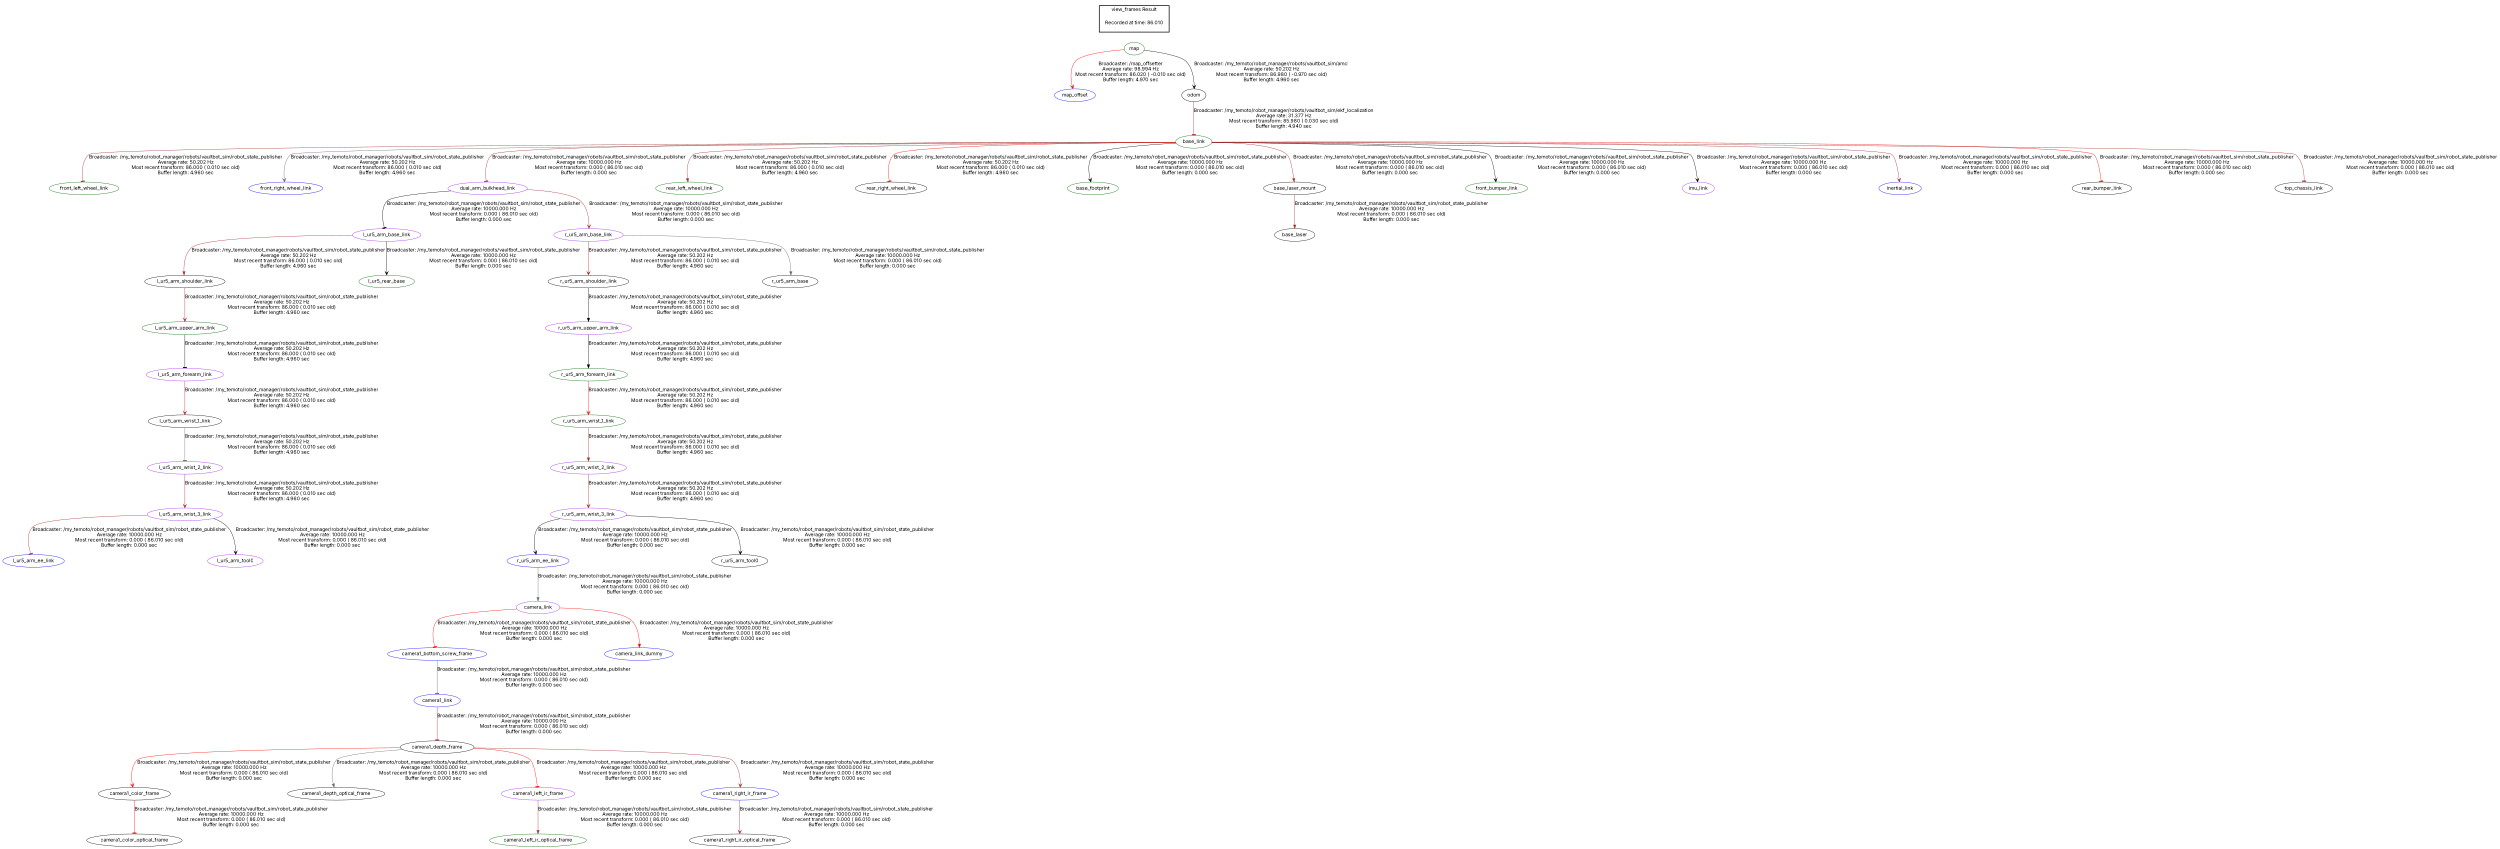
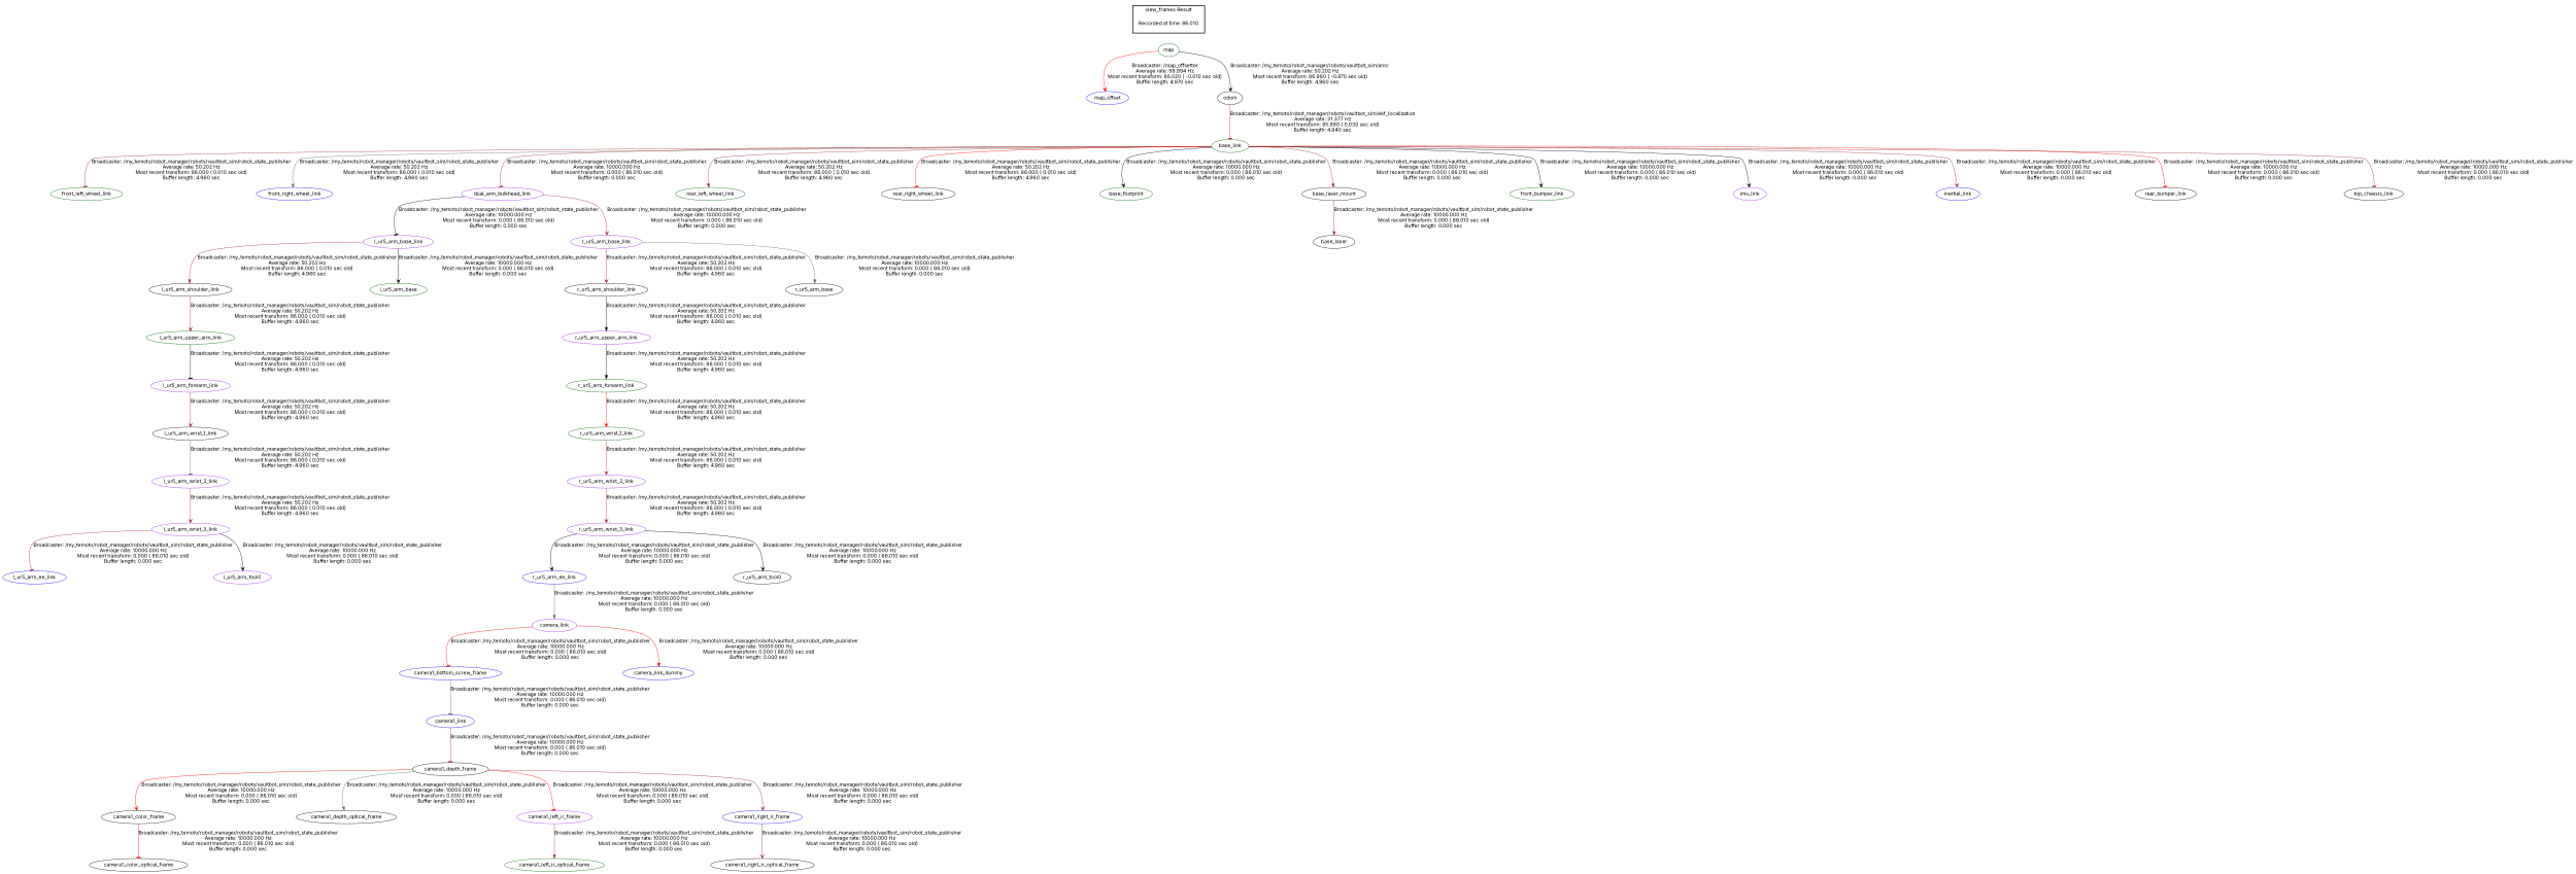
  digraph {
    fontname=Inter
    node [color=black fontname=Inter]
    edge [fontname=Inter arrowhead=vee color=brown]
    "Recorded at time: 86.010" [color=darkgreen shape=plaintext]
    map [color=darkgreen]
    map_offset [color=blue]
    odom
    base_link [color=darkgreen]
    front_left_wheel_link [color=darkgreen]
    front_right_wheel_link [color=blue]
    dual_arm_bulkhead_link [color=purple]
    rear_left_wheel_link [color=darkgreen]
    rear_right_wheel_link
    base_footprint [color=darkgreen]
    base_laser_mount
    front_bumper_link [color=darkgreen]
    imu_link [color=purple]
    inertial_link [color=blue]
    rear_bumper_link
    top_chassis_link
    l_ur5_arm_base_link [color=purple]
    r_ur5_arm_base_link [color=purple]
    base_laser
    l_ur5_arm_upper_arm_link [color=darkgreen]
    l_ur5_arm_forearm_link [color=purple]
    l_ur5_arm_wrist_1_link
    l_ur5_arm_wrist_2_link [color=purple]
    l_ur5_arm_shoulder_link
-   l_ur5_arm_base [color=darkgreen label=l_ur5_rear_base]
+   l_ur5_arm_base [color=darkgreen]
    r_ur5_arm_shoulder_link
    r_ur5_arm_base
    l_ur5_arm_wrist_3_link [color=purple]
    l_ur5_arm_ee_link [color=blue]
    l_ur5_arm_tool0 [color=purple]
    r_ur5_arm_upper_arm_link [color=purple]
    r_ur5_arm_forearm_link [color=darkgreen]
    r_ur5_arm_wrist_1_link [color=darkgreen]
    r_ur5_arm_wrist_2_link [color=purple]
    r_ur5_arm_wrist_3_link [color=purple]
    r_ur5_arm_ee_link [color=blue]
    r_ur5_arm_tool0
    camera_link [color=purple]
    camera1_depth_frame
    camera1_color_frame
    camera1_depth_optical_frame
    camera1_left_ir_frame [color=purple]
    camera1_right_ir_frame [color=blue]
    camera1_color_optical_frame
    camera1_left_ir_optical_frame [color=darkgreen]
    camera1_right_ir_optical_frame
    camera1_link [color=blue]
    camera1_bottom_screw_frame [color=blue]
    camera_link_dummy [color=blue]
    subgraph cluster_1 {
      color=black
      label="view_frames Result"
      style=bold
      "Recorded at time: 86.010"
    }
    "Recorded at time: 86.010" -> map [style=invis arrowhead="" color=""]
    map -> map_offset [color=red label="Broadcaster: /map_offsetter\nAverage rate: 98.994 Hz\nMost recent transform: 86.020 ( -0.010 sec old)\nBuffer length: 4.970 sec\n"]
    map -> odom [color=black label="Broadcaster: /my_temoto/robot_manager/robots/vaultbot_sim/amcl\nAverage rate: 50.202 Hz\nMost recent transform: 86.980 ( -0.970 sec old)\nBuffer length: 4.960 sec\n"]
    odom -> base_link [arrowhead=tee label="Broadcaster: /my_temoto/robot_manager/robots/vaultbot_sim/ekf_localization\nAverage rate: 31.377 Hz\nMost recent transform: 85.980 ( 0.030 sec old)\nBuffer length: 4.940 sec\n"]
    base_link -> front_left_wheel_link [arrowhead=tee label="Broadcaster: /my_temoto/robot_manager/robots/vaultbot_sim/robot_state_publisher\nAverage rate: 50.202 Hz\nMost recent transform: 86.000 ( 0.010 sec old)\nBuffer length: 4.960 sec\n"]
    base_link -> front_right_wheel_link [color=gray40 label="Broadcaster: /my_temoto/robot_manager/robots/vaultbot_sim/robot_state_publisher\nAverage rate: 50.202 Hz\nMost recent transform: 86.000 ( 0.010 sec old)\nBuffer length: 4.960 sec\n"]
    base_link -> dual_arm_bulkhead_link [arrowhead=tee label="Broadcaster: /my_temoto/robot_manager/robots/vaultbot_sim/robot_state_publisher\nAverage rate: 10000.000 Hz\nMost recent transform: 0.000 ( 86.010 sec old)\nBuffer length: 0.000 sec\n"]
    base_link -> rear_left_wheel_link [arrowhead=normal label="Broadcaster: /my_temoto/robot_manager/robots/vaultbot_sim/robot_state_publisher\nAverage rate: 50.202 Hz\nMost recent transform: 86.000 ( 0.010 sec old)\nBuffer length: 4.960 sec\n"]
    base_link -> rear_right_wheel_link [arrowhead=tee color=red label="Broadcaster: /my_temoto/robot_manager/robots/vaultbot_sim/robot_state_publisher\nAverage rate: 50.202 Hz\nMost recent transform: 86.000 ( 0.010 sec old)\nBuffer length: 4.960 sec\n"]
    base_link -> base_footprint [color=black label="Broadcaster: /my_temoto/robot_manager/robots/vaultbot_sim/robot_state_publisher\nAverage rate: 10000.000 Hz\nMost recent transform: 0.000 ( 86.010 sec old)\nBuffer length: 0.000 sec\n"]
    base_link -> base_laser_mount [arrowhead=normal label="Broadcaster: /my_temoto/robot_manager/robots/vaultbot_sim/robot_state_publisher\nAverage rate: 10000.000 Hz\nMost recent transform: 0.000 ( 86.010 sec old)\nBuffer length: 0.000 sec\n"]
    base_link -> front_bumper_link [color=black label="Broadcaster: /my_temoto/robot_manager/robots/vaultbot_sim/robot_state_publisher\nAverage rate: 10000.000 Hz\nMost recent transform: 0.000 ( 86.010 sec old)\nBuffer length: 0.000 sec\n"]
    base_link -> imu_link [color=black label="Broadcaster: /my_temoto/robot_manager/robots/vaultbot_sim/robot_state_publisher\nAverage rate: 10000.000 Hz\nMost recent transform: 0.000 ( 86.010 sec old)\nBuffer length: 0.000 sec\n"]
    base_link -> inertial_link [label="Broadcaster: /my_temoto/robot_manager/robots/vaultbot_sim/robot_state_publisher\nAverage rate: 10000.000 Hz\nMost recent transform: 0.000 ( 86.010 sec old)\nBuffer length: 0.000 sec\n"]
    base_link -> rear_bumper_link [arrowhead=tee color=red label="Broadcaster: /my_temoto/robot_manager/robots/vaultbot_sim/robot_state_publisher\nAverage rate: 10000.000 Hz\nMost recent transform: 0.000 ( 86.010 sec old)\nBuffer length: 0.000 sec\n"]
    base_link -> top_chassis_link [arrowhead=tee label="Broadcaster: /my_temoto/robot_manager/robots/vaultbot_sim/robot_state_publisher\nAverage rate: 10000.000 Hz\nMost recent transform: 0.000 ( 86.010 sec old)\nBuffer length: 0.000 sec\n"]
    dual_arm_bulkhead_link -> l_ur5_arm_base_link [arrowhead=tee color=black label="Broadcaster: /my_temoto/robot_manager/robots/vaultbot_sim/robot_state_publisher\nAverage rate: 10000.000 Hz\nMost recent transform: 0.000 ( 86.010 sec old)\nBuffer length: 0.000 sec\n"]
    dual_arm_bulkhead_link -> r_ur5_arm_base_link [label="Broadcaster: /my_temoto/robot_manager/robots/vaultbot_sim/robot_state_publisher\nAverage rate: 10000.000 Hz\nMost recent transform: 0.000 ( 86.010 sec old)\nBuffer length: 0.000 sec\n"]
    base_laser_mount -> base_laser [arrowhead=normal label="Broadcaster: /my_temoto/robot_manager/robots/vaultbot_sim/robot_state_publisher\nAverage rate: 10000.000 Hz\nMost recent transform: 0.000 ( 86.010 sec old)\nBuffer length: 0.000 sec\n"]
    l_ur5_arm_base_link -> l_ur5_arm_shoulder_link [arrowhead=normal label="Broadcaster: /my_temoto/robot_manager/robots/vaultbot_sim/robot_state_publisher\nAverage rate: 50.202 Hz\nMost recent transform: 86.000 ( 0.010 sec old)\nBuffer length: 4.960 sec\n"]
    l_ur5_arm_base_link -> l_ur5_arm_base [color=black label="Broadcaster: /my_temoto/robot_manager/robots/vaultbot_sim/robot_state_publisher\nAverage rate: 10000.000 Hz\nMost recent transform: 0.000 ( 86.010 sec old)\nBuffer length: 0.000 sec\n"]
    r_ur5_arm_base_link -> r_ur5_arm_shoulder_link [label="Broadcaster: /my_temoto/robot_manager/robots/vaultbot_sim/robot_state_publisher\nAverage rate: 50.202 Hz\nMost recent transform: 86.000 ( 0.010 sec old)\nBuffer length: 4.960 sec\n"]
    r_ur5_arm_base_link -> r_ur5_arm_base [arrowhead=normal color=gray40 label="Broadcaster: /my_temoto/robot_manager/robots/vaultbot_sim/robot_state_publisher\nAverage rate: 10000.000 Hz\nMost recent transform: 0.000 ( 86.010 sec old)\nBuffer length: 0.000 sec\n"]
    l_ur5_arm_upper_arm_link -> l_ur5_arm_forearm_link [arrowhead=tee color=black label="Broadcaster: /my_temoto/robot_manager/robots/vaultbot_sim/robot_state_publisher\nAverage rate: 50.202 Hz\nMost recent transform: 86.000 ( 0.010 sec old)\nBuffer length: 4.960 sec\n"]
    l_ur5_arm_forearm_link -> l_ur5_arm_wrist_1_link [label="Broadcaster: /my_temoto/robot_manager/robots/vaultbot_sim/robot_state_publisher\nAverage rate: 50.202 Hz\nMost recent transform: 86.000 ( 0.010 sec old)\nBuffer length: 4.960 sec\n"]
    l_ur5_arm_wrist_1_link -> l_ur5_arm_wrist_2_link [arrowhead=tee color=gray40 label="Broadcaster: /my_temoto/robot_manager/robots/vaultbot_sim/robot_state_publisher\nAverage rate: 50.202 Hz\nMost recent transform: 86.000 ( 0.010 sec old)\nBuffer length: 4.960 sec\n"]
    l_ur5_arm_wrist_2_link -> l_ur5_arm_wrist_3_link [label="Broadcaster: /my_temoto/robot_manager/robots/vaultbot_sim/robot_state_publisher\nAverage rate: 50.202 Hz\nMost recent transform: 86.000 ( 0.010 sec old)\nBuffer length: 4.960 sec\n"]
    l_ur5_arm_shoulder_link -> l_ur5_arm_upper_arm_link [label="Broadcaster: /my_temoto/robot_manager/robots/vaultbot_sim/robot_state_publisher\nAverage rate: 50.202 Hz\nMost recent transform: 86.000 ( 0.010 sec old)\nBuffer length: 4.960 sec\n"]
    r_ur5_arm_shoulder_link -> r_ur5_arm_upper_arm_link [arrowhead=normal color=black label="Broadcaster: /my_temoto/robot_manager/robots/vaultbot_sim/robot_state_publisher\nAverage rate: 50.202 Hz\nMost recent transform: 86.000 ( 0.010 sec old)\nBuffer length: 4.960 sec\n"]
    l_ur5_arm_wrist_3_link -> l_ur5_arm_ee_link [arrowhead=tee label="Broadcaster: /my_temoto/robot_manager/robots/vaultbot_sim/robot_state_publisher\nAverage rate: 10000.000 Hz\nMost recent transform: 0.000 ( 86.010 sec old)\nBuffer length: 0.000 sec\n"]
    l_ur5_arm_wrist_3_link -> l_ur5_arm_tool0 [color=black label="Broadcaster: /my_temoto/robot_manager/robots/vaultbot_sim/robot_state_publisher\nAverage rate: 10000.000 Hz\nMost recent transform: 0.000 ( 86.010 sec old)\nBuffer length: 0.000 sec\n"]
    r_ur5_arm_upper_arm_link -> r_ur5_arm_forearm_link [arrowhead=normal color=black label="Broadcaster: /my_temoto/robot_manager/robots/vaultbot_sim/robot_state_publisher\nAverage rate: 50.202 Hz\nMost recent transform: 86.000 ( 0.010 sec old)\nBuffer length: 4.960 sec\n"]
    r_ur5_arm_forearm_link -> r_ur5_arm_wrist_1_link [color=red label="Broadcaster: /my_temoto/robot_manager/robots/vaultbot_sim/robot_state_publisher\nAverage rate: 50.202 Hz\nMost recent transform: 86.000 ( 0.010 sec old)\nBuffer length: 4.960 sec\n"]
-   r_ur5_arm_wrist_1_link -> r_ur5_arm_wrist_2_link [arrowhead=normal label="Broadcaster: /my_temoto/robot_manager/robots/vaultbot_sim/robot_state_publisher\nAverage rate: 50.202 Hz\nMost recent transform: 86.000 ( 0.010 sec old)\nBuffer length: 4.960 sec\n"]
+   r_ur5_arm_wrist_1_link -> r_ur5_arm_wrist_2_link [label="Broadcaster: /my_temoto/robot_manager/robots/vaultbot_sim/robot_state_publisher\nAverage rate: 50.202 Hz\nMost recent transform: 86.000 ( 0.010 sec old)\nBuffer length: 4.960 sec\n"]
    r_ur5_arm_wrist_2_link -> r_ur5_arm_wrist_3_link [label="Broadcaster: /my_temoto/robot_manager/robots/vaultbot_sim/robot_state_publisher\nAverage rate: 50.202 Hz\nMost recent transform: 86.000 ( 0.010 sec old)\nBuffer length: 4.960 sec\n"]
    r_ur5_arm_wrist_3_link -> r_ur5_arm_ee_link [color=black label="Broadcaster: /my_temoto/robot_manager/robots/vaultbot_sim/robot_state_publisher\nAverage rate: 10000.000 Hz\nMost recent transform: 0.000 ( 86.010 sec old)\nBuffer length: 0.000 sec\n"]
    r_ur5_arm_wrist_3_link -> r_ur5_arm_tool0 [color=black label="Broadcaster: /my_temoto/robot_manager/robots/vaultbot_sim/robot_state_publisher\nAverage rate: 10000.000 Hz\nMost recent transform: 0.000 ( 86.010 sec old)\nBuffer length: 0.000 sec\n"]
    r_ur5_arm_ee_link -> camera_link [arrowhead=normal color=gray40 label="Broadcaster: /my_temoto/robot_manager/robots/vaultbot_sim/robot_state_publisher\nAverage rate: 10000.000 Hz\nMost recent transform: 0.000 ( 86.010 sec old)\nBuffer length: 0.000 sec\n"]
    camera_link -> camera1_bottom_screw_frame [arrowhead=tee color=red label="Broadcaster: /my_temoto/robot_manager/robots/vaultbot_sim/robot_state_publisher\nAverage rate: 10000.000 Hz\nMost recent transform: 0.000 ( 86.010 sec old)\nBuffer length: 0.000 sec\n"]
    camera_link -> camera_link_dummy [arrowhead=normal color=red label="Broadcaster: /my_temoto/robot_manager/robots/vaultbot_sim/robot_state_publisher\nAverage rate: 10000.000 Hz\nMost recent transform: 0.000 ( 86.010 sec old)\nBuffer length: 0.000 sec\n"]
    camera1_depth_frame -> camera1_color_frame [color=red label="Broadcaster: /my_temoto/robot_manager/robots/vaultbot_sim/robot_state_publisher\nAverage rate: 10000.000 Hz\nMost recent transform: 0.000 ( 86.010 sec old)\nBuffer length: 0.000 sec\n"]
    camera1_depth_frame -> camera1_depth_optical_frame [arrowhead=normal color=gray40 label="Broadcaster: /my_temoto/robot_manager/robots/vaultbot_sim/robot_state_publisher\nAverage rate: 10000.000 Hz\nMost recent transform: 0.000 ( 86.010 sec old)\nBuffer length: 0.000 sec\n"]
    camera1_depth_frame -> camera1_left_ir_frame [arrowhead=tee color=red label="Broadcaster: /my_temoto/robot_manager/robots/vaultbot_sim/robot_state_publisher\nAverage rate: 10000.000 Hz\nMost recent transform: 0.000 ( 86.010 sec old)\nBuffer length: 0.000 sec\n"]
    camera1_depth_frame -> camera1_right_ir_frame [label="Broadcaster: /my_temoto/robot_manager/robots/vaultbot_sim/robot_state_publisher\nAverage rate: 10000.000 Hz\nMost recent transform: 0.000 ( 86.010 sec old)\nBuffer length: 0.000 sec\n"]
    camera1_color_frame -> camera1_color_optical_frame [arrowhead=tee color=red label="Broadcaster: /my_temoto/robot_manager/robots/vaultbot_sim/robot_state_publisher\nAverage rate: 10000.000 Hz\nMost recent transform: 0.000 ( 86.010 sec old)\nBuffer length: 0.000 sec\n"]
    camera1_left_ir_frame -> camera1_left_ir_optical_frame [arrowhead=normal label="Broadcaster: /my_temoto/robot_manager/robots/vaultbot_sim/robot_state_publisher\nAverage rate: 10000.000 Hz\nMost recent transform: 0.000 ( 86.010 sec old)\nBuffer length: 0.000 sec\n"]
    camera1_right_ir_frame -> camera1_right_ir_optical_frame [label="Broadcaster: /my_temoto/robot_manager/robots/vaultbot_sim/robot_state_publisher\nAverage rate: 10000.000 Hz\nMost recent transform: 0.000 ( 86.010 sec old)\nBuffer length: 0.000 sec\n"]
    camera1_link -> camera1_depth_frame [arrowhead=tee label="Broadcaster: /my_temoto/robot_manager/robots/vaultbot_sim/robot_state_publisher\nAverage rate: 10000.000 Hz\nMost recent transform: 0.000 ( 86.010 sec old)\nBuffer length: 0.000 sec\n"]
    camera1_bottom_screw_frame -> camera1_link [arrowhead=tee color=gray40 label="Broadcaster: /my_temoto/robot_manager/robots/vaultbot_sim/robot_state_publisher\nAverage rate: 10000.000 Hz\nMost recent transform: 0.000 ( 86.010 sec old)\nBuffer length: 0.000 sec\n"]
  }
